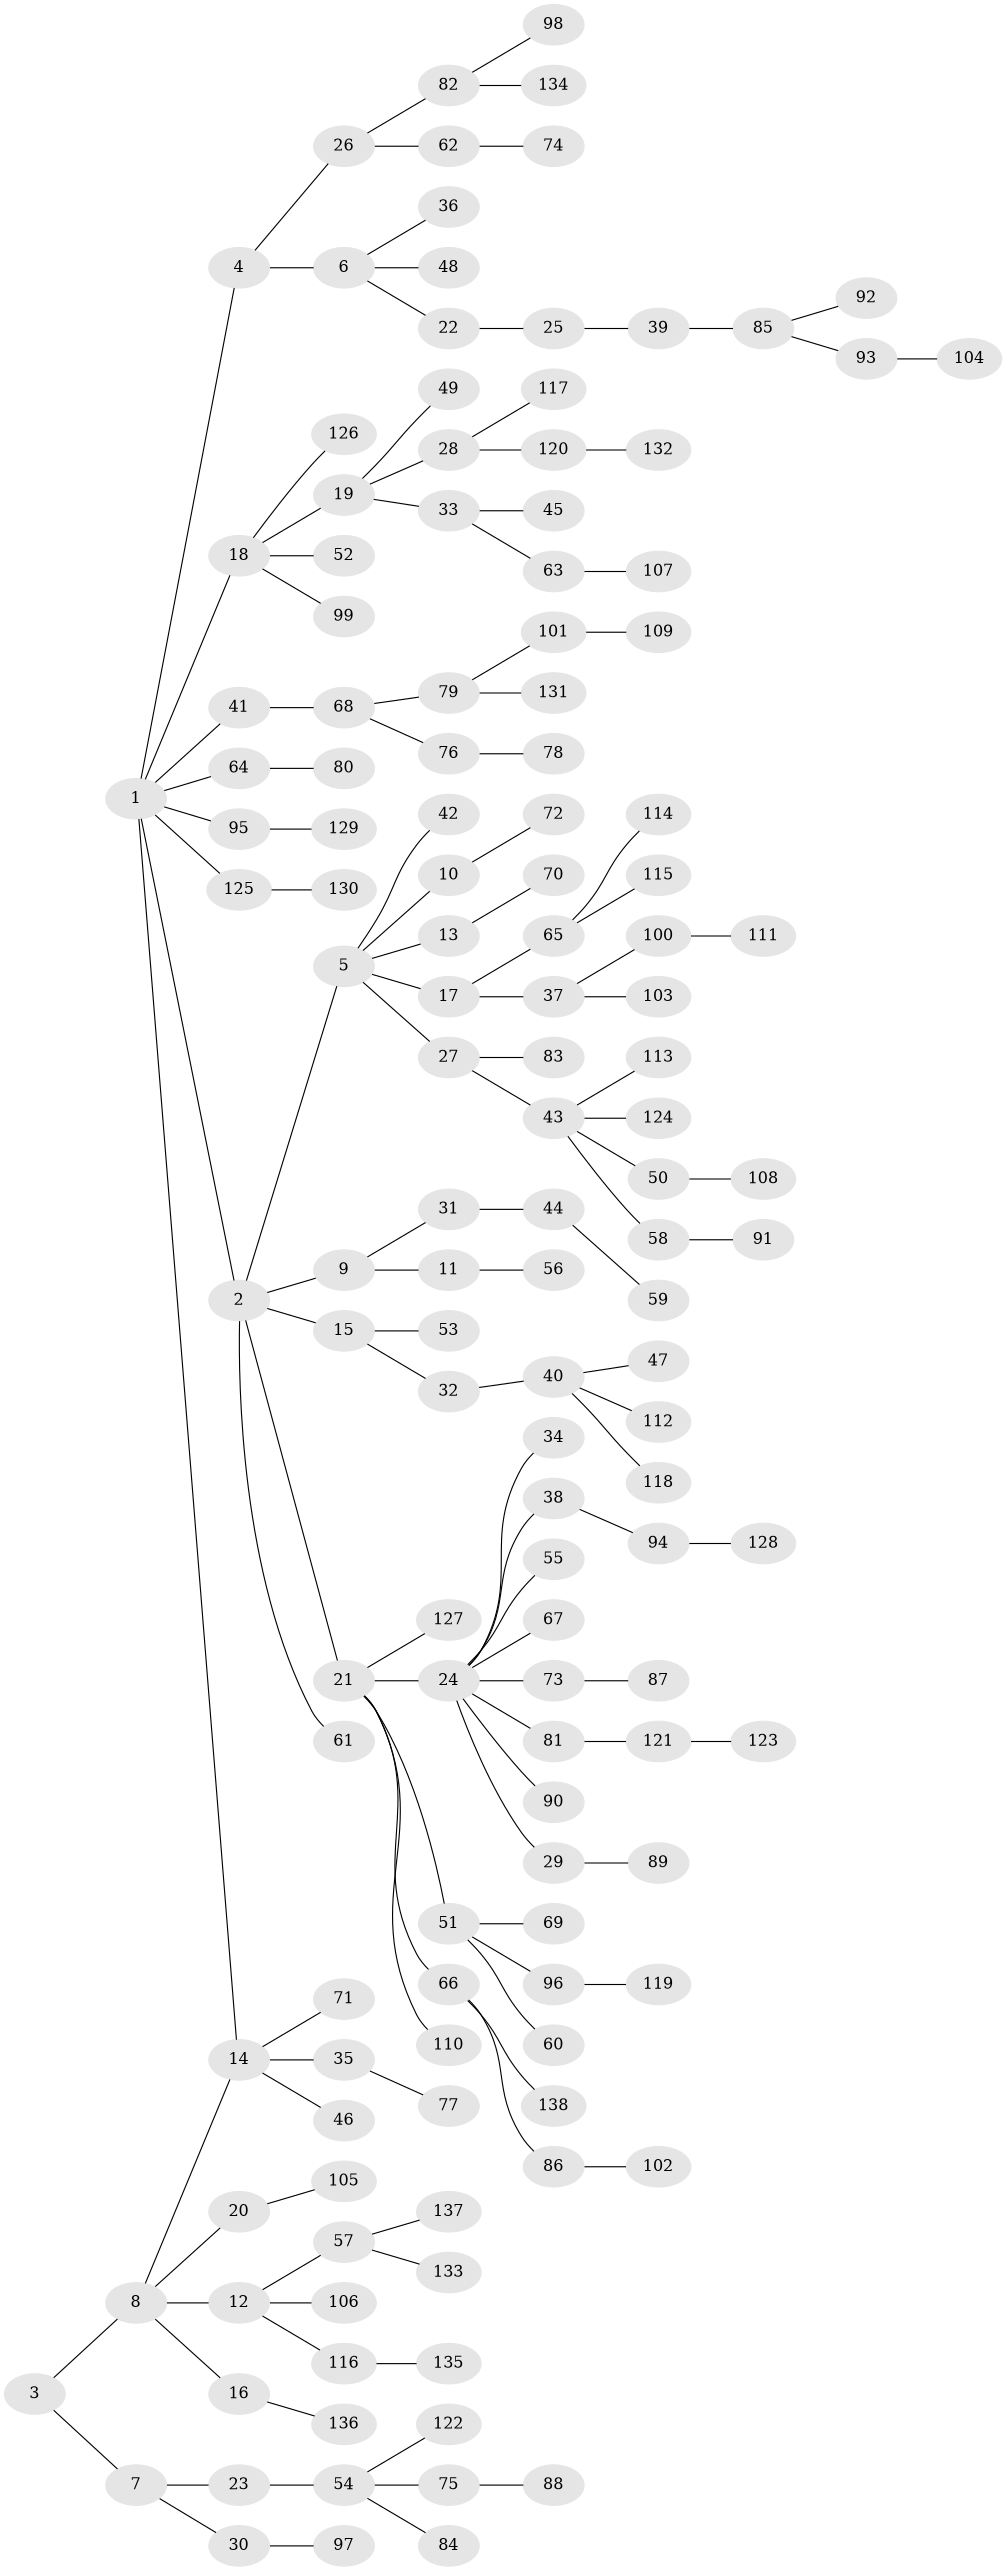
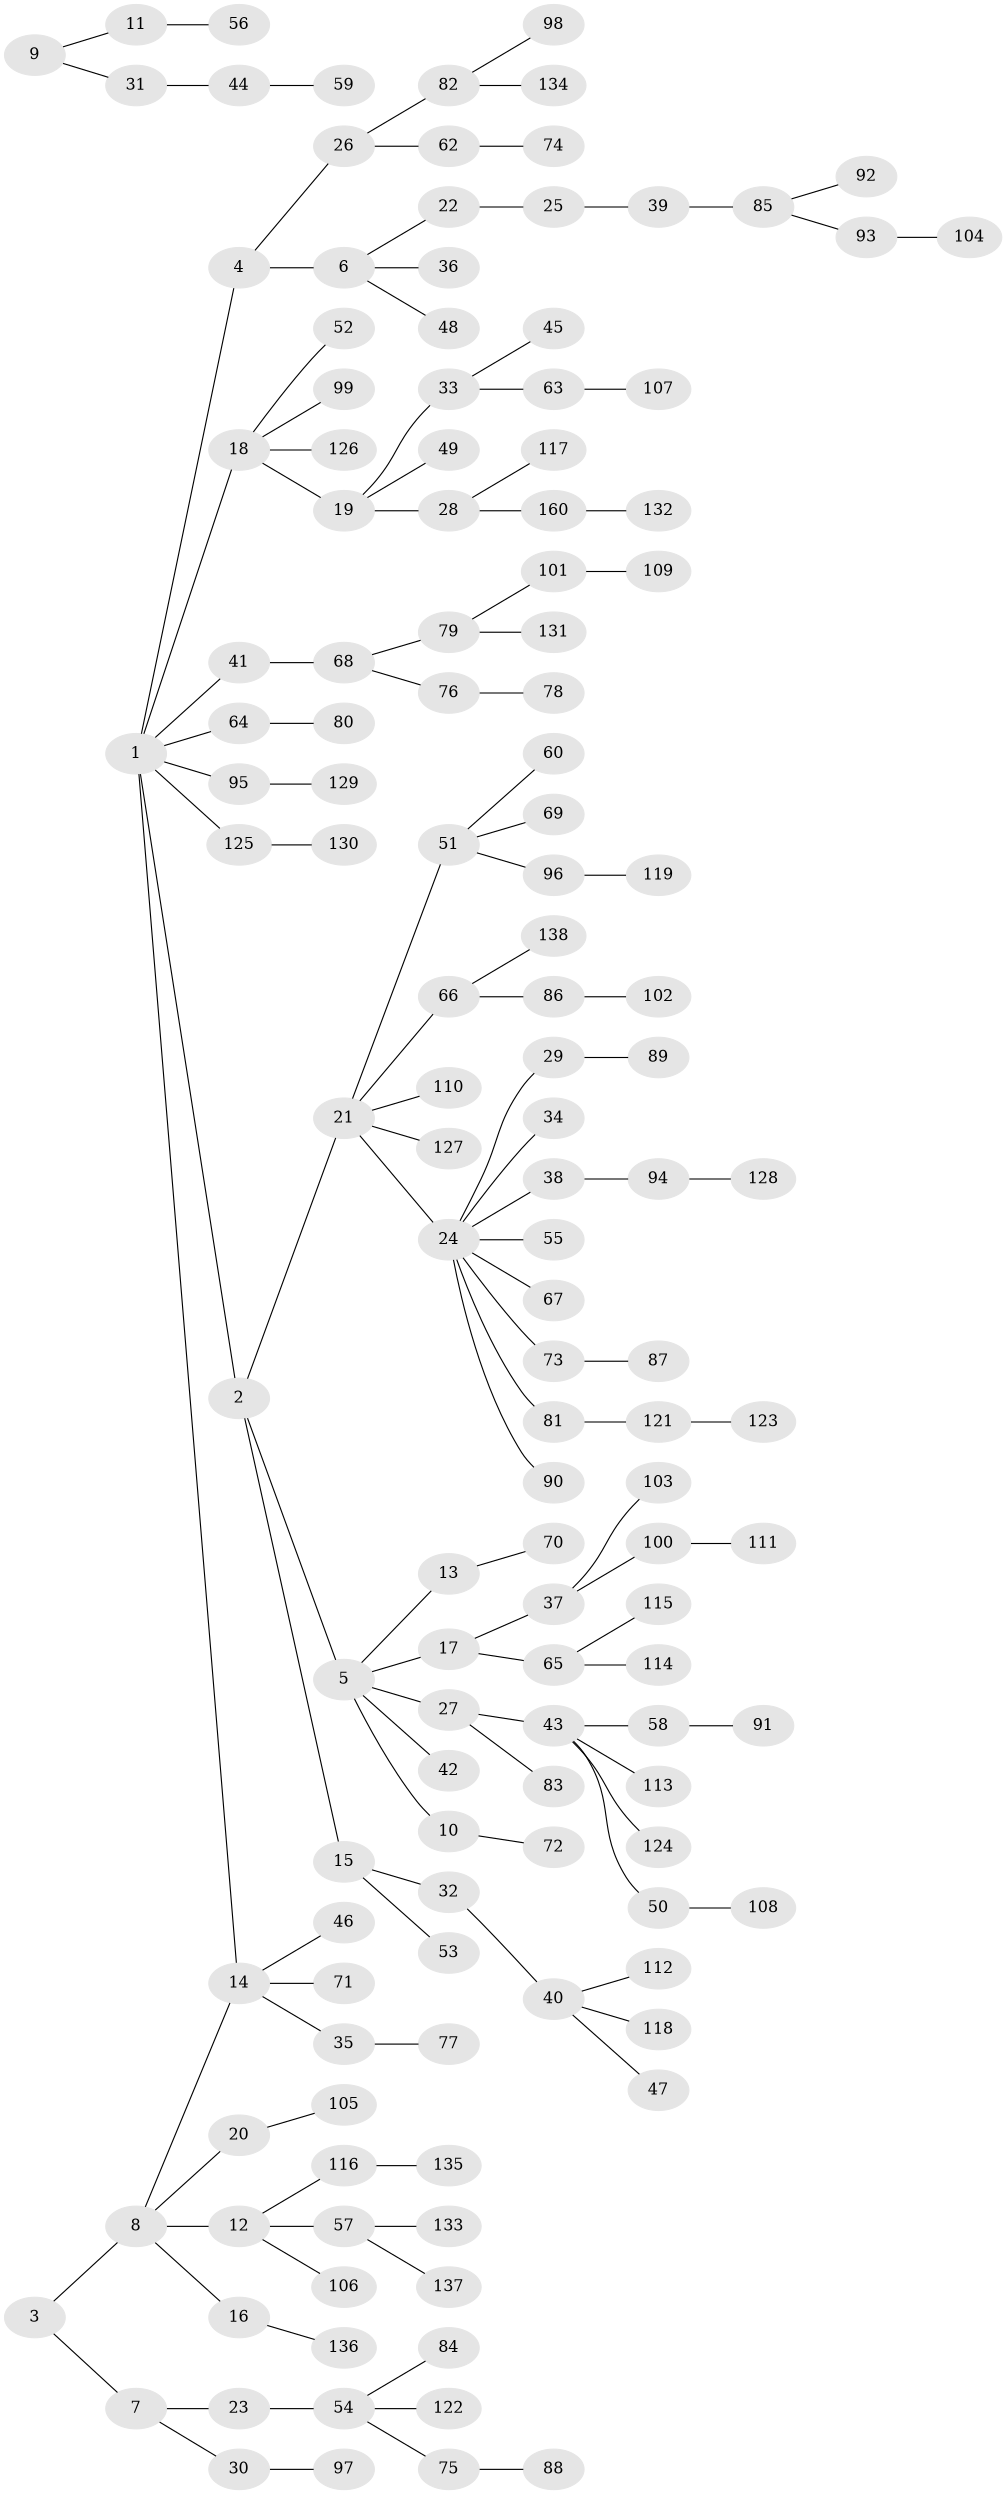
  graph {
    rankdir=LR
    node [color=gray90 style=filled]
    1
    2
    4
    18
    41
    64
    95
    125
    14
    5
    9
    15
    21
-   61
    3
    7
    8
    6
    26
    19
    52
    99
    126
    68
    80
    129
    130
    10
    13
    17
    27
    42
    11
    31
    32
    53
    24
    51
    66
    110
    127
    23
    30
    12
    16
    20
    22
    36
    48
    62
    82
    72
    70
    37
    65
    43
    83
    25
    54
    97
    57
    106
    116
    35
    46
    71
    136
    105
    56
    44
    133
    137
    135
    77
    40
    100
    103
    114
    115
    28
    33
    49
    117
-   120
+   120 [label=160]
    45
    63
    29
    34
    38
    55
    67
    73
    81
    90
    60
    69
    96
    86
    138
    39
    75
    84
    122
    89
    94
    87
    121
    85
    74
    98
    134
    50
    58
    113
    124
    132
    59
    47
    112
    118
    107
    111
    128
    92
    93
    76
    79
    108
    91
    119
    88
    102
    78
    101
    131
    109
    123
    104
    1 -- 2
    1 -- 4
    1 -- 18
    1 -- 41
    1 -- 64
    1 -- 95
    1 -- 125
    1 -- 14
    2 -- 5
-   2 -- 9
    2 -- 15
    2 -- 21
-   2 -- 61
    4 -- 6
    4 -- 26
    18 -- 19
    18 -- 52
    18 -- 99
    18 -- 126
    41 -- 68
    64 -- 80
    95 -- 129
    125 -- 130
    14 -- 35
    14 -- 46
    14 -- 71
    5 -- 10
    5 -- 13
    5 -- 17
    5 -- 27
    5 -- 42
    9 -- 11
    9 -- 31
    15 -- 32
    15 -- 53
    21 -- 24
    21 -- 51
    21 -- 66
    21 -- 110
    21 -- 127
    3 -- 7
    3 -- 8
    7 -- 23
    7 -- 30
    8 -- 14
    8 -- 12
    8 -- 16
    8 -- 20
    6 -- 22
    6 -- 36
    6 -- 48
    26 -- 62
    26 -- 82
    19 -- 28
    19 -- 33
    19 -- 49
    68 -- 76
    68 -- 79
    10 -- 72
    13 -- 70
    17 -- 37
    17 -- 65
    27 -- 43
    27 -- 83
    11 -- 56
    31 -- 44
    32 -- 40
    24 -- 29
    24 -- 34
    24 -- 38
    24 -- 55
    24 -- 67
    24 -- 73
    24 -- 81
    24 -- 90
    51 -- 60
    51 -- 69
    51 -- 96
    66 -- 86
    66 -- 138
    23 -- 54
    30 -- 97
    12 -- 57
    12 -- 106
    12 -- 116
    16 -- 136
    20 -- 105
    22 -- 25
    62 -- 74
    82 -- 98
    82 -- 134
    37 -- 100
    37 -- 103
    65 -- 114
    65 -- 115
    43 -- 50
    43 -- 58
    43 -- 113
    43 -- 124
    25 -- 39
    54 -- 75
    54 -- 84
    54 -- 122
    57 -- 133
    57 -- 137
    116 -- 135
    35 -- 77
    44 -- 59
    40 -- 47
    40 -- 112
    40 -- 118
    100 -- 111
    28 -- 117
    28 -- 120
    33 -- 45
    33 -- 63
    120 -- 132
    63 -- 107
    29 -- 89
    38 -- 94
    73 -- 87
    81 -- 121
    96 -- 119
    86 -- 102
    39 -- 85
    75 -- 88
    94 -- 128
    121 -- 123
    85 -- 92
    85 -- 93
    50 -- 108
    58 -- 91
    93 -- 104
    76 -- 78
    79 -- 101
    79 -- 131
    101 -- 109
  }
